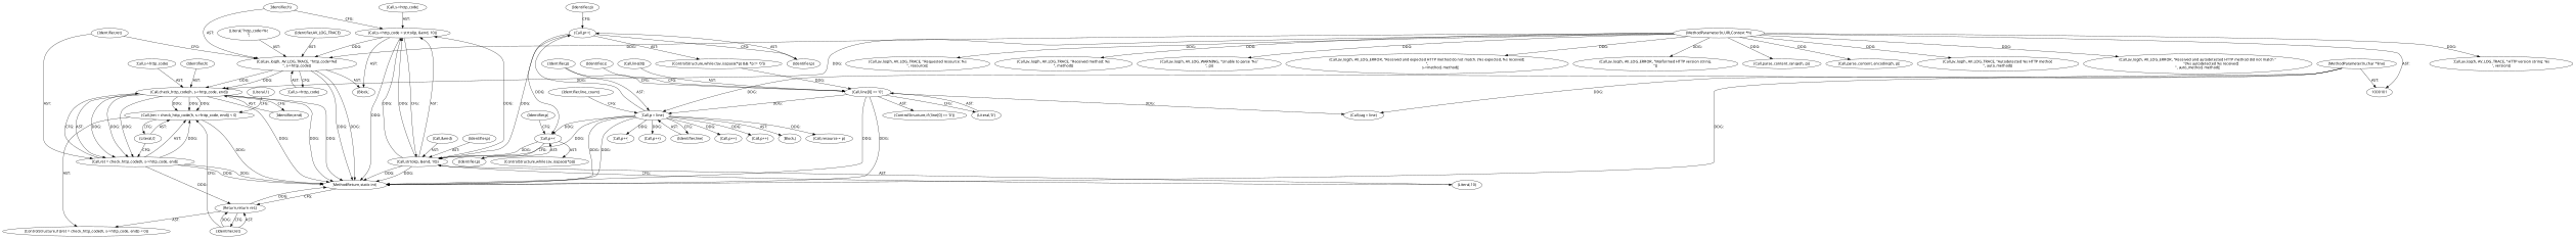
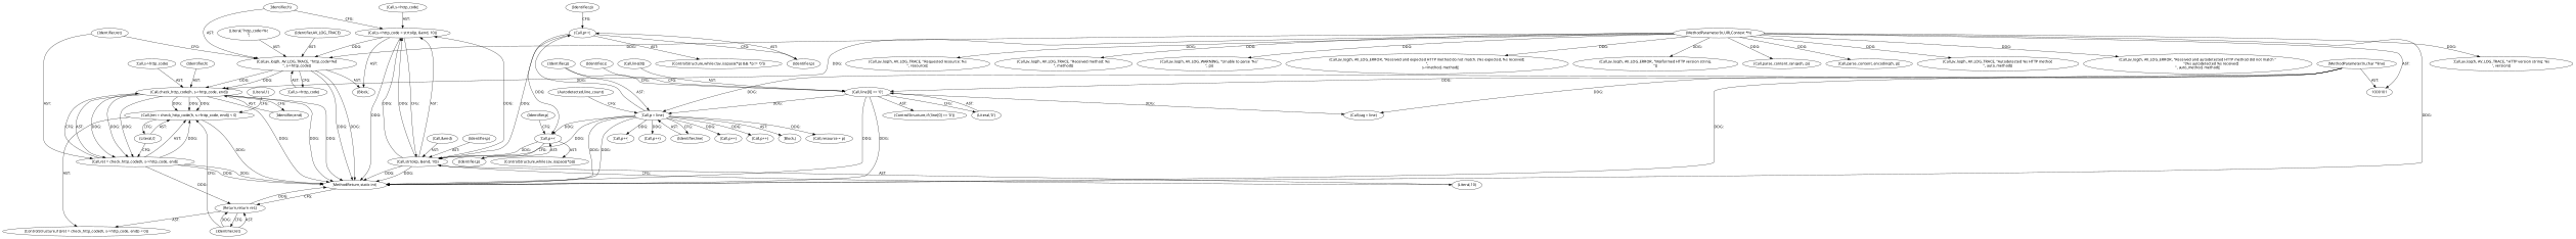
  digraph {
    fontname="Noto Sans"
    node [fontname="Noto Sans"]
    edge [fontname="Noto Sans"]
    n1 [label="(Call,check_http_code(h, s->http_code, end))"]
    n2 [label="(Call,(ret = check_http_code(h, s->http_code, end)) < 0)"]
    n3 [label="(Call,ret = check_http_code(h, s->http_code, end))"]
    n4 [label="(Identifier,end)"]
    n5 [label="(MethodReturn,static int)"]
    n6 [label="(ControlStructure,if ((ret = check_http_code(h, s->http_code, end)) < 0))"]
    n7 [label="(Literal,0)"]
    n8 [label="(Return,return ret;)"]
    n9 [label="(Call,av_log(h, AV_LOG_TRACE, \"http_code=%d\n\", s->http_code))"]
    n10 [label="(Block,)"]
    n11 [label="(Call,s->http_code)"]
    n12 [label="(MethodParameterIn,URLContext *h)"]
    n13 [label="(Call,av_log(h, AV_LOG_TRACE, \"HTTP version string: %s\n\", version))"]
    n14 [label="(Call,av_log(h, AV_LOG_TRACE, \"Requested resource: %s\n\", resource))"]
    n15 [label="(Call,av_log(h, AV_LOG_TRACE, \"Received method: %s\n\", method))"]
    n16 [label="(Call,av_log(h, AV_LOG_WARNING, \"Unable to parse '%s'\n\", p))"]
    n17 [label="(Call,av_log(h, AV_LOG_ERROR, \"Received and expected HTTP method do not match. (%s expected, %s received)\n\",\n                           s->method, method))"]
    n18 [label="(Call,av_log(h, AV_LOG_ERROR, \"Malformed HTTP version string.\n\"))"]
    n19 [label="(Call,parse_content_range(h, p))"]
    n20 [label="(Call,parse_content_encoding(h, p))"]
    n21 [label="(Call,av_log(h, AV_LOG_TRACE, \"Autodetected %s HTTP method\n\", auto_method))"]
    n22 [label="(Call,av_log(h, AV_LOG_ERROR, \"Received and autodetected HTTP method did not match \"\n                           \"(%s autodetected %s received)\n\", auto_method, method))"]
    1000101
    n24 [label="(Call,s->http_code = strtol(p, &end, 10))"]
    n25 [label="(Call,strtol(p, &end, 10))"]
    n26 [label="(Literal,10)"]
    n27 [label="(Call,p++)"]
    n28 [label="(ControlStructure,while (av_isspace(*p)))"]
    n29 [label="(Identifier,p)"]
    n30 [label="(Call,p++)"]
    n31 [label="(Identifier,p)"]
    n32 [label="(ControlStructure,while (!av_isspace(*p) && *p != '\0'))"]
    n33 [label="(Call,p = line)"]
    n34 [label="(Call,p++)"]
    n35 [label="(Call,p++)"]
    n36 [label="(Identifier,line)"]
    n37 [label="(Call,p++)"]
    n38 [label="(Call,p++)"]
    n39 [label="(Block,)"]
    n40 [label="(Call,resource = p)"]
    n41 [label="(Call,line[0] == '\0')"]
    n42 [label="(Literal,'\0')"]
    n43 [label="(ControlStructure,if (line[0] == '\0'))"]
    n44 [label="(Call,tag = line)"]
    n45 [label="(MethodParameterIn,char *line)"]
    n46 [label="(Identifier,ret)"]
    n47 [label="(Identifier,p)"]
    n48 [label="(Identifier,p)"]
    n49 [label="(Identifier,s)"]
    n50 [label="(Identifier,ret)"]
    n51 [label="(Call,&end)"]
-   n52 [label="(Identifier,line_count)"]
+   n52 [label="(Autodetected,line_count)"]
    n53 [label="(Identifier,AV_LOG_TRACE)"]
    n54 [label="(Call,line[0])"]
    n55 [label="(Literal,1)"]
    n56 [label="(Identifier,p)"]
    n57 [label="(Call,s->http_code)"]
    n58 [label="(Identifier,p)"]
    n59 [label="(Literal,\"http_code=%d\n\")"]
    n60 [label="(Identifier,h)"]
    n61 [label="(Call,s->http_code)"]
    n62 [label="(Identifier,h)"]
    n1 -> n2 [label="DDG: "]
    n1 -> n2 [label="DDG: "]
    n1 -> n2 [label="DDG: "]
    n1 -> n3 [label="AST: "]
    n1 -> n3 [label="DDG: "]
    n1 -> n3 [label="DDG: "]
    n1 -> n3 [label="DDG: "]
    n1 -> n4 [label="CFG: "]
    n1 -> n5 [label="DDG: "]
    n1 -> n5 [label="DDG: "]
    n1 -> n5 [label="DDG: "]
    n2 -> n5 [label="DDG: "]
    n2 -> n6 [label="AST: "]
    n2 -> n7 [label="CFG: "]
    n3 -> n1 [label="CFG: "]
    n3 -> n2 [label="AST: "]
    n3 -> n2 [label="DDG: "]
    n3 -> n5 [label="DDG: "]
    n3 -> n5 [label="DDG: "]
    n3 -> n8 [label="DDG: "]
    n4 -> n1 [label="AST: "]
    n5 -> n8 [label="CFG: "]
    n7 -> n2 [label="AST: "]
    n7 -> n3 [label="CFG: "]
    n8 -> n5 [label="DDG: "]
    n8 -> n6 [label="AST: "]
    n8 -> n46 [label="CFG: "]
    n9 -> n1 [label="DDG: "]
    n9 -> n1 [label="DDG: "]
    n9 -> n5 [label="DDG: "]
    n9 -> n5 [label="DDG: "]
    n9 -> n10 [label="AST: "]
    n9 -> n11 [label="CFG: "]
    n11 -> n9 [label="AST: "]
    n12 -> n1 [label="DDG: "]
+   n12 -> n5 [label="DDG: "]
    n12 -> n9 [label="DDG: "]
    n12 -> n13 [label="DDG: "]
    n12 -> n14 [label="DDG: "]
    n12 -> n15 [label="DDG: "]
    n12 -> n16 [label="DDG: "]
    n12 -> n17 [label="DDG: "]
    n12 -> n18 [label="DDG: "]
    n12 -> n19 [label="DDG: "]
    n12 -> n20 [label="DDG: "]
    n12 -> n21 [label="DDG: "]
    n12 -> n22 [label="DDG: "]
    n12 -> 1000101 [label="AST: "]
    n24 -> n5 [label="DDG: "]
    n24 -> n9 [label="DDG: "]
    n24 -> n10 [label="AST: "]
    n24 -> n25 [label="CFG: "]
    n25 -> n5 [label="DDG: "]
    n25 -> n5 [label="DDG: "]
    n25 -> n24 [label="AST: "]
    n25 -> n24 [label="DDG: "]
    n25 -> n24 [label="DDG: "]
    n25 -> n24 [label="DDG: "]
    n25 -> n26 [label="CFG: "]
    n26 -> n25 [label="AST: "]
    n27 -> n25 [label="DDG: "]
    n27 -> n28 [label="AST: "]
    n27 -> n29 [label="CFG: "]
    n29 -> n27 [label="AST: "]
    n30 -> n25 [label="DDG: "]
    n30 -> n27 [label="DDG: "]
    n30 -> n31 [label="CFG: "]
    n30 -> n32 [label="AST: "]
    n31 -> n30 [label="AST: "]
    n33 -> n5 [label="DDG: "]
    n33 -> n5 [label="DDG: "]
    n33 -> n25 [label="DDG: "]
    n33 -> n27 [label="DDG: "]
    n33 -> n30 [label="DDG: "]
    n33 -> n34 [label="DDG: "]
    n33 -> n35 [label="DDG: "]
    n33 -> n36 [label="CFG: "]
    n33 -> n37 [label="DDG: "]
    n33 -> n38 [label="DDG: "]
    n33 -> n39 [label="AST: "]
    n33 -> n40 [label="DDG: "]
    n36 -> n33 [label="AST: "]
    n41 -> n5 [label="DDG: "]
    n41 -> n5 [label="DDG: "]
    n41 -> n33 [label="DDG: "]
    n41 -> n42 [label="CFG: "]
    n41 -> n43 [label="AST: "]
    n41 -> n44 [label="DDG: "]
    n42 -> n41 [label="AST: "]
    n45 -> n5 [label="DDG: "]
    n45 -> 1000101 [label="AST: "]
    n45 -> n33 [label="DDG: "]
-   n32 -> n41 [label="DDG: "]
+   n45 -> n41 [label="DDG: "]
    n45 -> n44 [label="DDG: "]
    n46 -> n2 [label="CFG: "]
    n46 -> n8 [label="AST: "]
    n46 -> n8 [label="DDG: "]
    n47 -> n27 [label="CFG: "]
    n48 -> n30 [label="CFG: "]
    n49 -> n41 [label="CFG: "]
    n50 -> n3 [label="AST: "]
    n50 -> n9 [label="CFG: "]
    n51 -> n25 [label="AST: "]
    n52 -> n33 [label="CFG: "]
    n53 -> n9 [label="AST: "]
    n54 -> n41 [label="AST: "]
    n55 -> n2 [label="CFG: "]
    n56 -> n25 [label="AST: "]
    n57 -> n24 [label="AST: "]
    n58 -> n33 [label="AST: "]
    n58 -> n41 [label="CFG: "]
    n59 -> n9 [label="AST: "]
    n60 -> n1 [label="AST: "]
    n61 -> n1 [label="AST: "]
    n62 -> n9 [label="AST: "]
    n62 -> n24 [label="CFG: "]
  }
